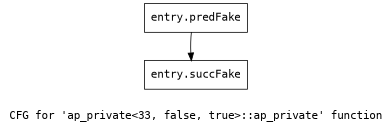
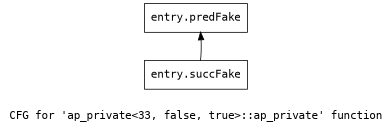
  digraph {
    label="CFG for 'ap_private\<33, false, true\>::ap_private' function"
    fontname="DejaVu Sans Mono"
    node [shape=record fontname="DejaVu Sans Mono"]
    n1 [label="{entry.predFake}"]
    n2 [filename="/home/omerfaruk/tools/Xilinx/Vitis_HLS/2023.2/include/etc/ap_private.h" label="{entry.succFake}" linenumber=1683]
-   n1 -> n2 [execusionnum=0 filename="/home/omerfaruk/tools/Xilinx/Vitis_HLS/2023.2/include/etc/ap_private.h" fontname="DejaVu Sans Mono"]
+   n2 -> n1 [execusionnum=0 filename="/home/omerfaruk/tools/Xilinx/Vitis_HLS/2023.2/include/etc/ap_private.h" fontname="DejaVu Sans Mono"]
  }
